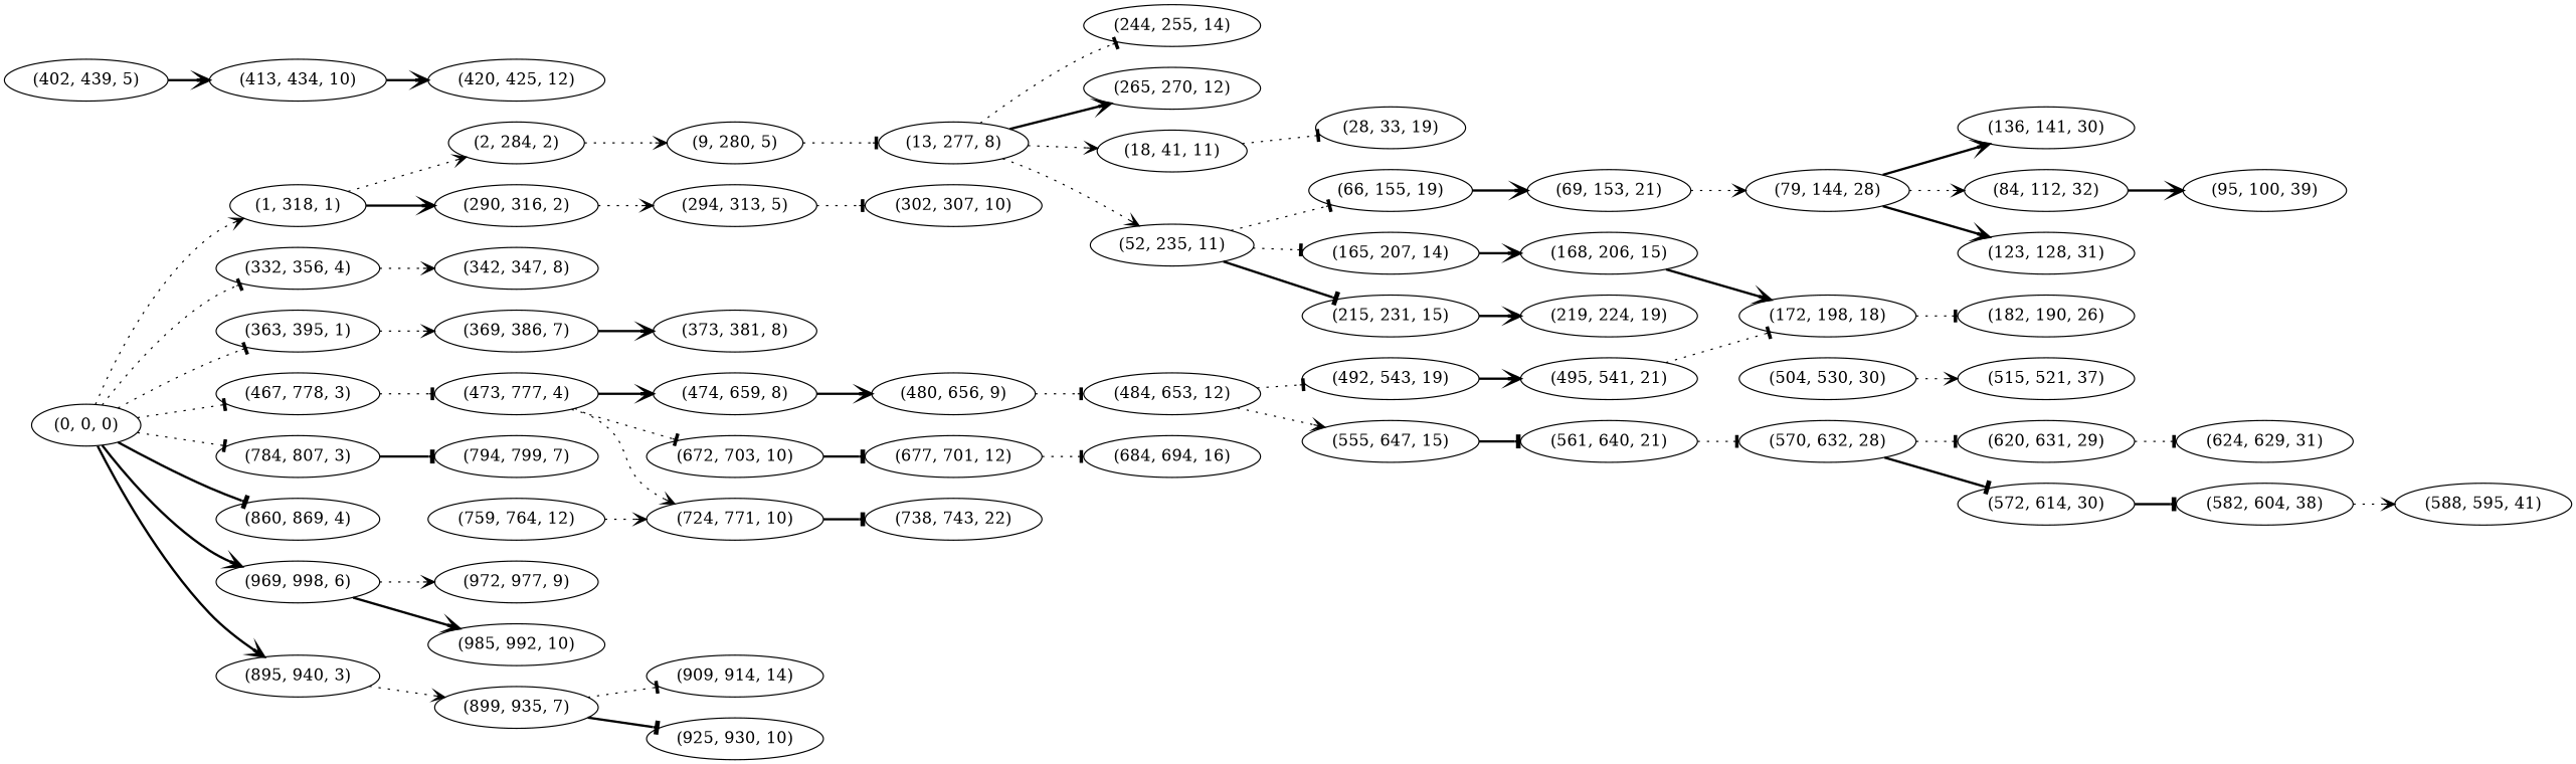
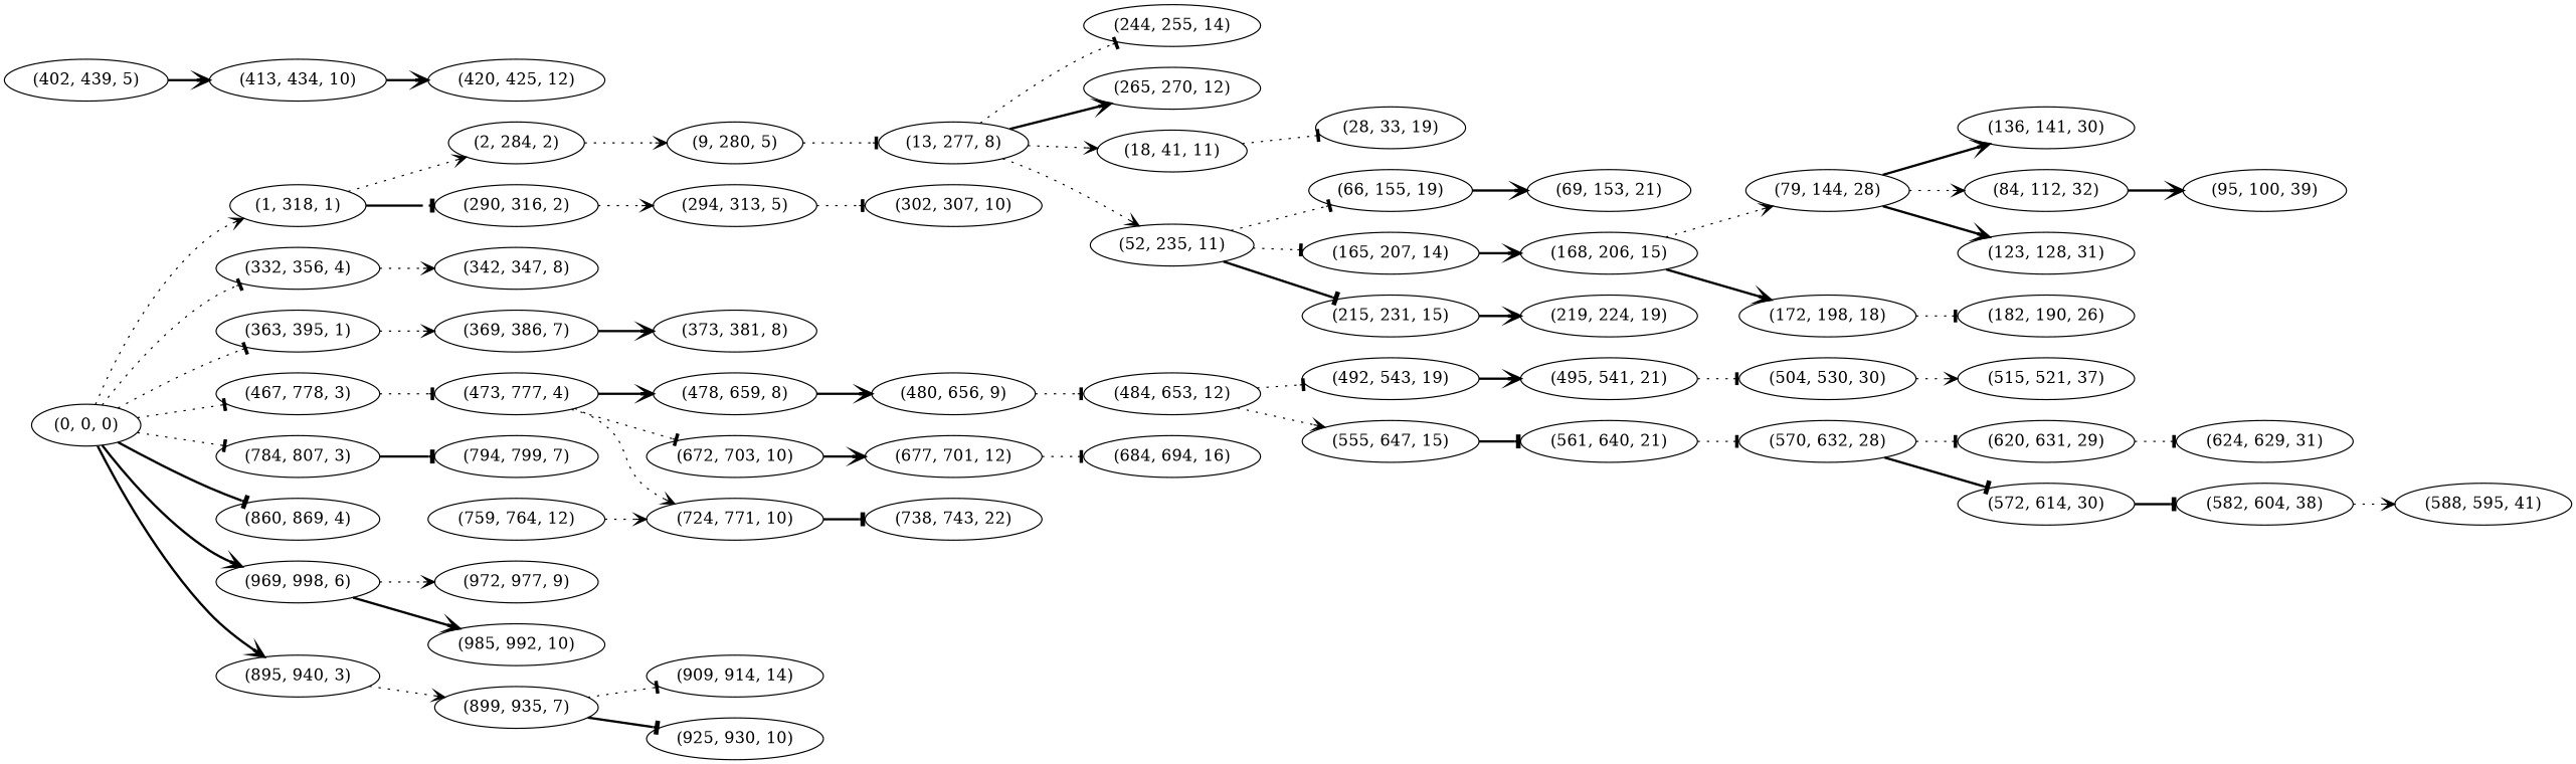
  digraph {
    rankdir=LR
    edge [arrowhead=vee style=dotted]
    "(0, 0, 0)"
    "(1, 318, 1)"
    "(332, 356, 4)"
    "(363, 395, 1)"
    "(467, 778, 3)"
    "(784, 807, 3)"
    "(860, 869, 4)"
    "(895, 940, 3)"
    "(969, 998, 6)"
    "(2, 284, 2)"
    "(290, 316, 2)"
    "(342, 347, 8)"
    "(369, 386, 7)"
    "(402, 439, 5)"
    "(413, 434, 10)"
    "(473, 777, 4)"
    "(794, 799, 7)"
    "(899, 935, 7)"
    "(972, 977, 9)"
    "(985, 992, 10)"
    "(9, 280, 5)"
    "(294, 313, 5)"
    "(13, 277, 8)"
    "(18, 41, 11)"
    "(52, 235, 11)"
    "(244, 255, 14)"
    "(265, 270, 12)"
    "(28, 33, 19)"
    "(66, 155, 19)"
    "(165, 207, 14)"
    "(215, 231, 15)"
    "(69, 153, 21)"
    "(168, 206, 15)"
    "(219, 224, 19)"
    "(79, 144, 28)"
    "(84, 112, 32)"
    "(123, 128, 31)"
    "(136, 141, 30)"
    "(95, 100, 39)"
    "(172, 198, 18)"
    "(182, 190, 26)"
    "(302, 307, 10)"
    "(373, 381, 8)"
    "(420, 425, 12)"
-   "(478, 659, 8)" [label="(474, 659, 8)"]
+   "(478, 659, 8)"
    "(672, 703, 10)"
    "(724, 771, 10)"
    "(480, 656, 9)"
    "(677, 701, 12)"
    "(738, 743, 22)"
    "(484, 653, 12)"
    "(492, 543, 19)"
    "(555, 647, 15)"
    "(495, 541, 21)"
    "(561, 640, 21)"
    "(504, 530, 30)"
    "(515, 521, 37)"
    "(570, 632, 28)"
    "(572, 614, 30)"
    "(620, 631, 29)"
    "(582, 604, 38)"
    "(624, 629, 31)"
    "(588, 595, 41)"
    "(684, 694, 16)"
    "(759, 764, 12)"
    "(909, 914, 14)"
    "(925, 930, 10)"
    "(0, 0, 0)" -> "(1, 318, 1)"
    "(0, 0, 0)" -> "(332, 356, 4)" [arrowhead=tee]
    "(0, 0, 0)" -> "(363, 395, 1)" [arrowhead=tee]
    "(0, 0, 0)" -> "(467, 778, 3)" [arrowhead=tee]
    "(0, 0, 0)" -> "(784, 807, 3)" [arrowhead=tee]
    "(0, 0, 0)" -> "(860, 869, 4)" [arrowhead=tee style=bold]
    "(0, 0, 0)" -> "(895, 940, 3)" [style=bold]
    "(0, 0, 0)" -> "(969, 998, 6)" [style=bold]
    "(1, 318, 1)" -> "(2, 284, 2)"
-   "(1, 318, 1)" -> "(290, 316, 2)" [style=bold]
+   "(1, 318, 1)" -> "(290, 316, 2)" [arrowhead=tee style=bold]
    "(332, 356, 4)" -> "(342, 347, 8)"
    "(363, 395, 1)" -> "(369, 386, 7)"
    "(467, 778, 3)" -> "(473, 777, 4)" [arrowhead=tee]
    "(784, 807, 3)" -> "(794, 799, 7)" [arrowhead=tee style=bold]
    "(895, 940, 3)" -> "(899, 935, 7)"
    "(969, 998, 6)" -> "(972, 977, 9)"
    "(969, 998, 6)" -> "(985, 992, 10)" [style=bold]
    "(2, 284, 2)" -> "(9, 280, 5)"
    "(290, 316, 2)" -> "(294, 313, 5)"
    "(369, 386, 7)" -> "(373, 381, 8)" [style=bold]
    "(402, 439, 5)" -> "(413, 434, 10)" [style=bold]
    "(413, 434, 10)" -> "(420, 425, 12)" [style=bold]
    "(473, 777, 4)" -> "(478, 659, 8)" [style=bold]
    "(473, 777, 4)" -> "(672, 703, 10)" [arrowhead=tee]
    "(473, 777, 4)" -> "(724, 771, 10)"
    "(899, 935, 7)" -> "(909, 914, 14)" [arrowhead=tee]
    "(899, 935, 7)" -> "(925, 930, 10)" [arrowhead=tee style=bold]
    "(9, 280, 5)" -> "(13, 277, 8)" [arrowhead=tee]
    "(294, 313, 5)" -> "(302, 307, 10)" [arrowhead=tee]
    "(13, 277, 8)" -> "(18, 41, 11)"
    "(13, 277, 8)" -> "(52, 235, 11)"
    "(13, 277, 8)" -> "(244, 255, 14)" [arrowhead=tee]
    "(13, 277, 8)" -> "(265, 270, 12)" [style=bold]
    "(18, 41, 11)" -> "(28, 33, 19)" [arrowhead=tee]
    "(52, 235, 11)" -> "(66, 155, 19)" [arrowhead=tee]
    "(52, 235, 11)" -> "(165, 207, 14)" [arrowhead=tee]
    "(52, 235, 11)" -> "(215, 231, 15)" [arrowhead=tee style=bold]
    "(66, 155, 19)" -> "(69, 153, 21)" [style=bold]
    "(165, 207, 14)" -> "(168, 206, 15)" [style=bold]
    "(215, 231, 15)" -> "(219, 224, 19)" [style=bold]
-   "(69, 153, 21)" -> "(79, 144, 28)"
+   "(168, 206, 15)" -> "(79, 144, 28)"
    "(168, 206, 15)" -> "(172, 198, 18)" [style=bold]
    "(79, 144, 28)" -> "(84, 112, 32)"
    "(79, 144, 28)" -> "(123, 128, 31)" [style=bold]
    "(79, 144, 28)" -> "(136, 141, 30)" [style=bold]
    "(84, 112, 32)" -> "(95, 100, 39)" [style=bold]
    "(172, 198, 18)" -> "(182, 190, 26)" [arrowhead=tee]
    "(478, 659, 8)" -> "(480, 656, 9)" [style=bold]
-   "(672, 703, 10)" -> "(677, 701, 12)" [arrowhead=tee style=bold]
+   "(672, 703, 10)" -> "(677, 701, 12)" [style=bold]
    "(724, 771, 10)" -> "(738, 743, 22)" [arrowhead=tee style=bold]
    "(480, 656, 9)" -> "(484, 653, 12)" [arrowhead=tee]
    "(677, 701, 12)" -> "(684, 694, 16)" [arrowhead=tee]
    "(484, 653, 12)" -> "(492, 543, 19)" [arrowhead=tee]
    "(484, 653, 12)" -> "(555, 647, 15)"
    "(492, 543, 19)" -> "(495, 541, 21)" [style=bold]
    "(555, 647, 15)" -> "(561, 640, 21)" [arrowhead=tee style=bold]
-   "(495, 541, 21)" -> "(172, 198, 18)" [arrowhead=tee]
+   "(495, 541, 21)" -> "(504, 530, 30)" [arrowhead=tee]
    "(561, 640, 21)" -> "(570, 632, 28)" [arrowhead=tee]
    "(504, 530, 30)" -> "(515, 521, 37)"
    "(570, 632, 28)" -> "(572, 614, 30)" [arrowhead=tee style=bold]
    "(570, 632, 28)" -> "(620, 631, 29)" [arrowhead=tee]
    "(572, 614, 30)" -> "(582, 604, 38)" [arrowhead=tee style=bold]
    "(620, 631, 29)" -> "(624, 629, 31)" [arrowhead=tee]
    "(582, 604, 38)" -> "(588, 595, 41)"
    "(759, 764, 12)" -> "(724, 771, 10)"
  }
